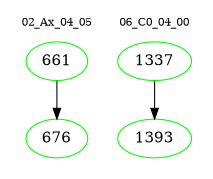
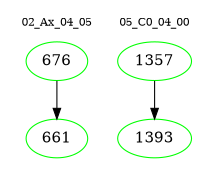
  digraph {
    node [color=green]
    edge [color=black]
    n1 [label=676]
    n2 [label=661]
-   n3 [label=1337]
+   n3 [label=1357]
    n4 [label=1393]
    subgraph cluster_1 {
      color=white
      fontsize=10
      label="02_Ax_04_05"
      n1
      n2
    }
    subgraph cluster_2 {
      color=white
      fontsize=10
-     label="06_C0_04_00"
+     label="05_C0_04_00"
      n3
      n4
    }
-   n2 -> n1
+   n1 -> n2
    n3 -> n4
  }
